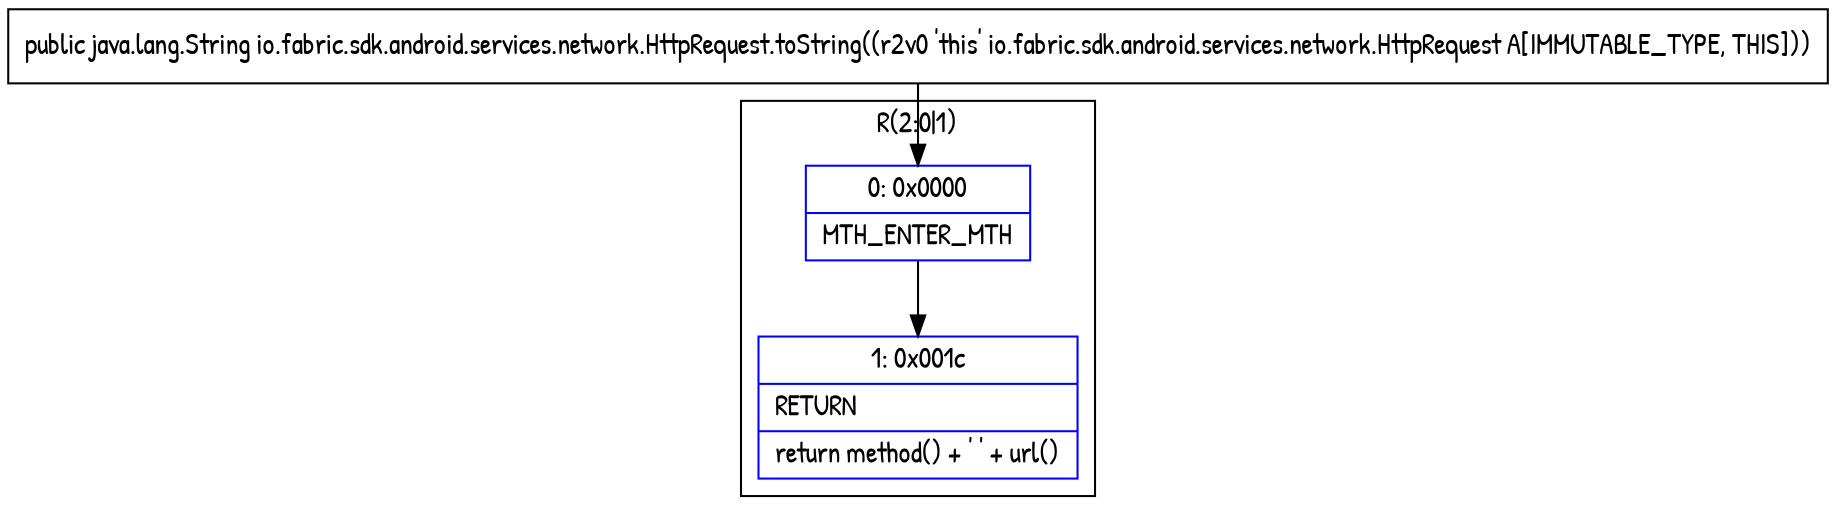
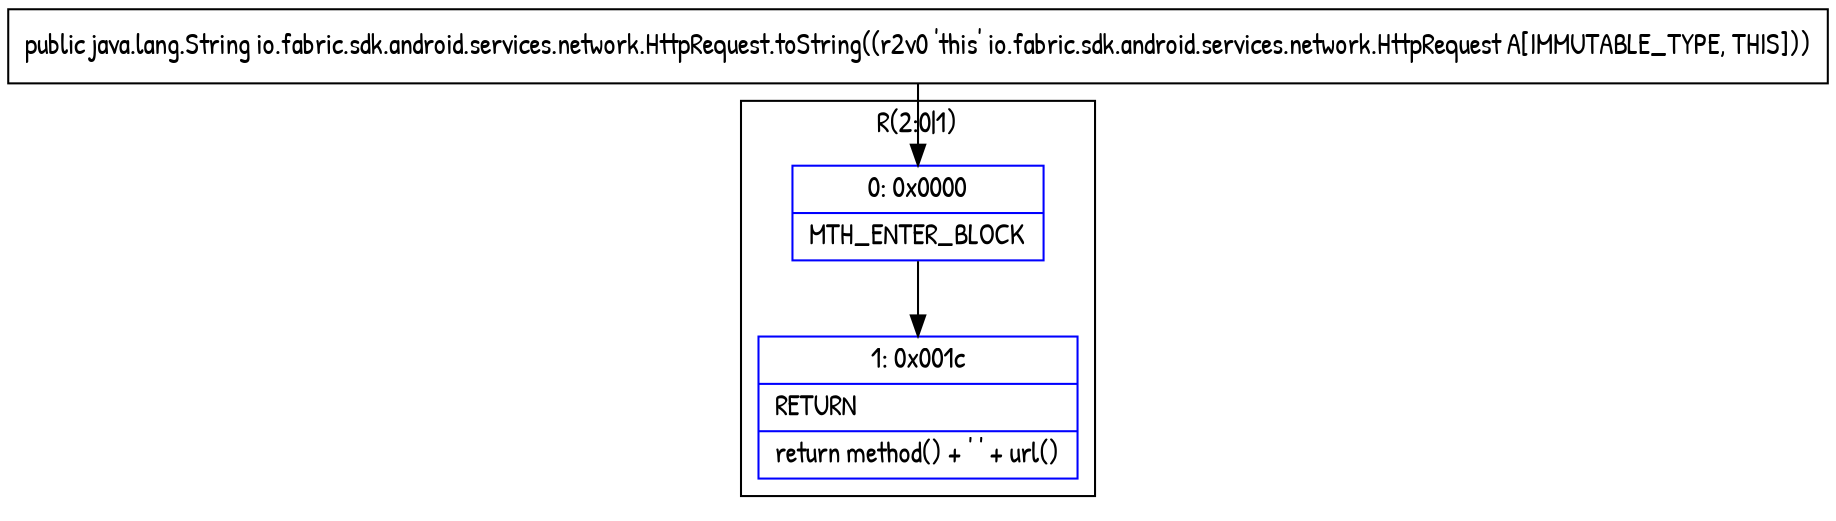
  digraph {
    fontname="Patrick Hand"
    node [color=blue shape=record fontname="Patrick Hand"]
    edge [fontname="Patrick Hand"]
-   n1 [label="{0\:\ 0x0000|MTH_ENTER_MTH\l}"]
+   n1 [label="{0\:\ 0x0000|MTH_ENTER_BLOCK\l}"]
    n2 [label="{1\:\ 0x001c|RETURN\l|return method() + ' ' + url()\l}"]
    n3 [label="{public java.lang.String io.fabric.sdk.android.services.network.HttpRequest.toString((r2v0 'this' io.fabric.sdk.android.services.network.HttpRequest A[IMMUTABLE_TYPE, THIS])) }" color=""]
    subgraph cluster_1 {
      label="R(2:0|1)"
      n1
      n2
    }
    n1 -> n2
    n3 -> n1
  }
